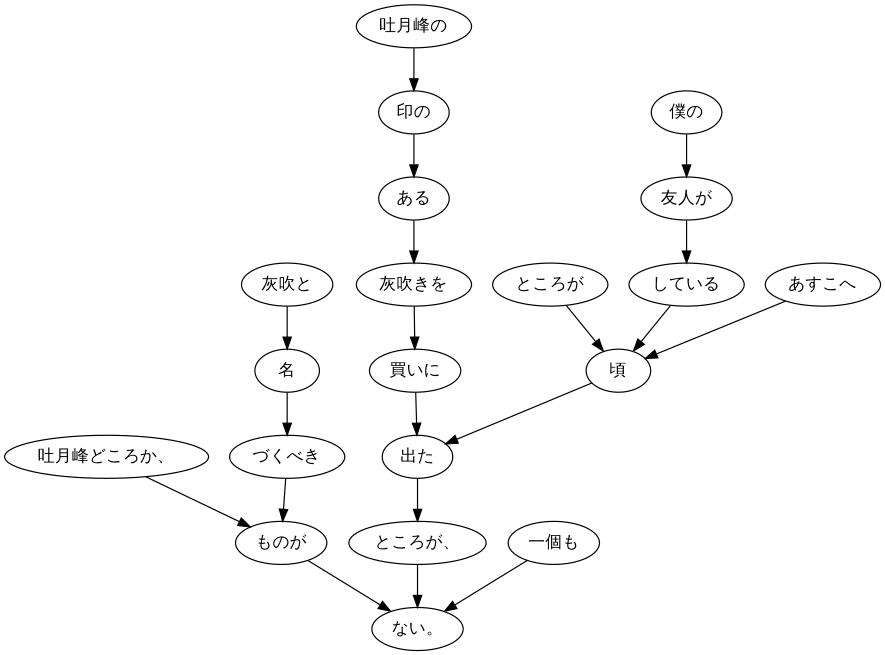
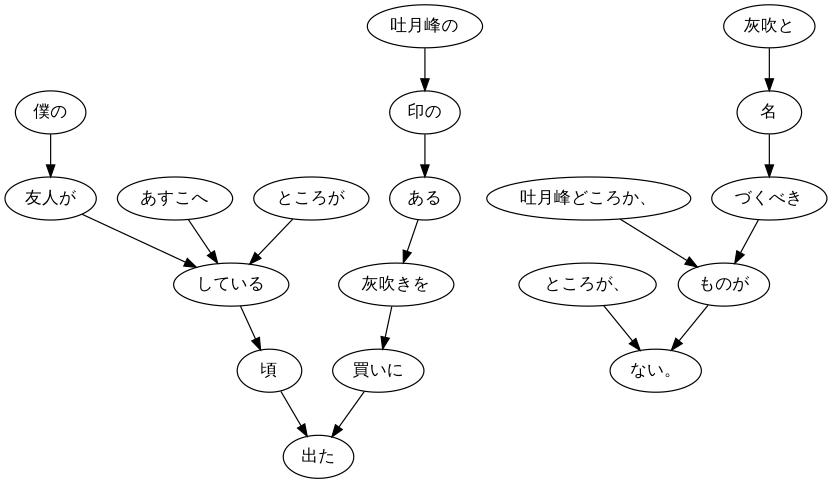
  digraph {
    n1 [label="僕の"]
    n2 [label="友人が"]
    n3 [label="している"]
    n4 [label="頃"]
    n5 [label="あすこへ"]
    n6 [label="ところが"]
    n7 [label="出た"]
    n8 [label="ところが、"]
    n9 [label="吐月峰の"]
    n10 [label="印の"]
    n11 [label="ある"]
    n12 [label="灰吹きを"]
    n13 [label="買いに"]
    n14 [label="ない。"]
    n15 [label="吐月峰どころか、"]
    n16 [label="ものが"]
    n17 [label="灰吹と"]
    n18 [label="名"]
    n19 [label="づくべき"]
-   n20 [label="一個も"]
    n1 -> n2
    n2 -> n3
    n3 -> n4
    n4 -> n7
-   n5 -> n4
-   n6 -> n4
-   n7 -> n8
+   n5 -> n3
+   n6 -> n3
    n8 -> n14
    n9 -> n10
    n10 -> n11
    n11 -> n12
    n12 -> n13
    n13 -> n7
    n15 -> n16
    n16 -> n14
    n17 -> n18
    n18 -> n19
    n19 -> n16
-   n20 -> n14
  }
